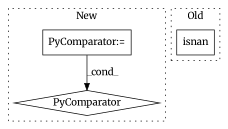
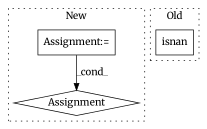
  digraph {
    fontname=Merriweather
    node [shape=box fontname=Merriweather]
-   n1 [a=113 l=79 label=PyComparator s=16740 shape=diamond]
-   n2 [a=7 l=13 label="PyComparator:=" s=16474]
+   n1 [a=113 l=79 label=Assignment s=16740 shape=diamond]
+   n2 [a=7 l=13 label="Assignment:=" s=16474]
    n3 [a=32 l="6,1" label=isnan s="16545,16555"]
    subgraph cluster_1 {
      label=New
      style=dotted
      n1
      n2
    }
    subgraph cluster_2 {
      label=Old
      style=dotted
      n3
    }
    n2 -> n1 [label=_cond_ fontname=Merriweather]
  }
